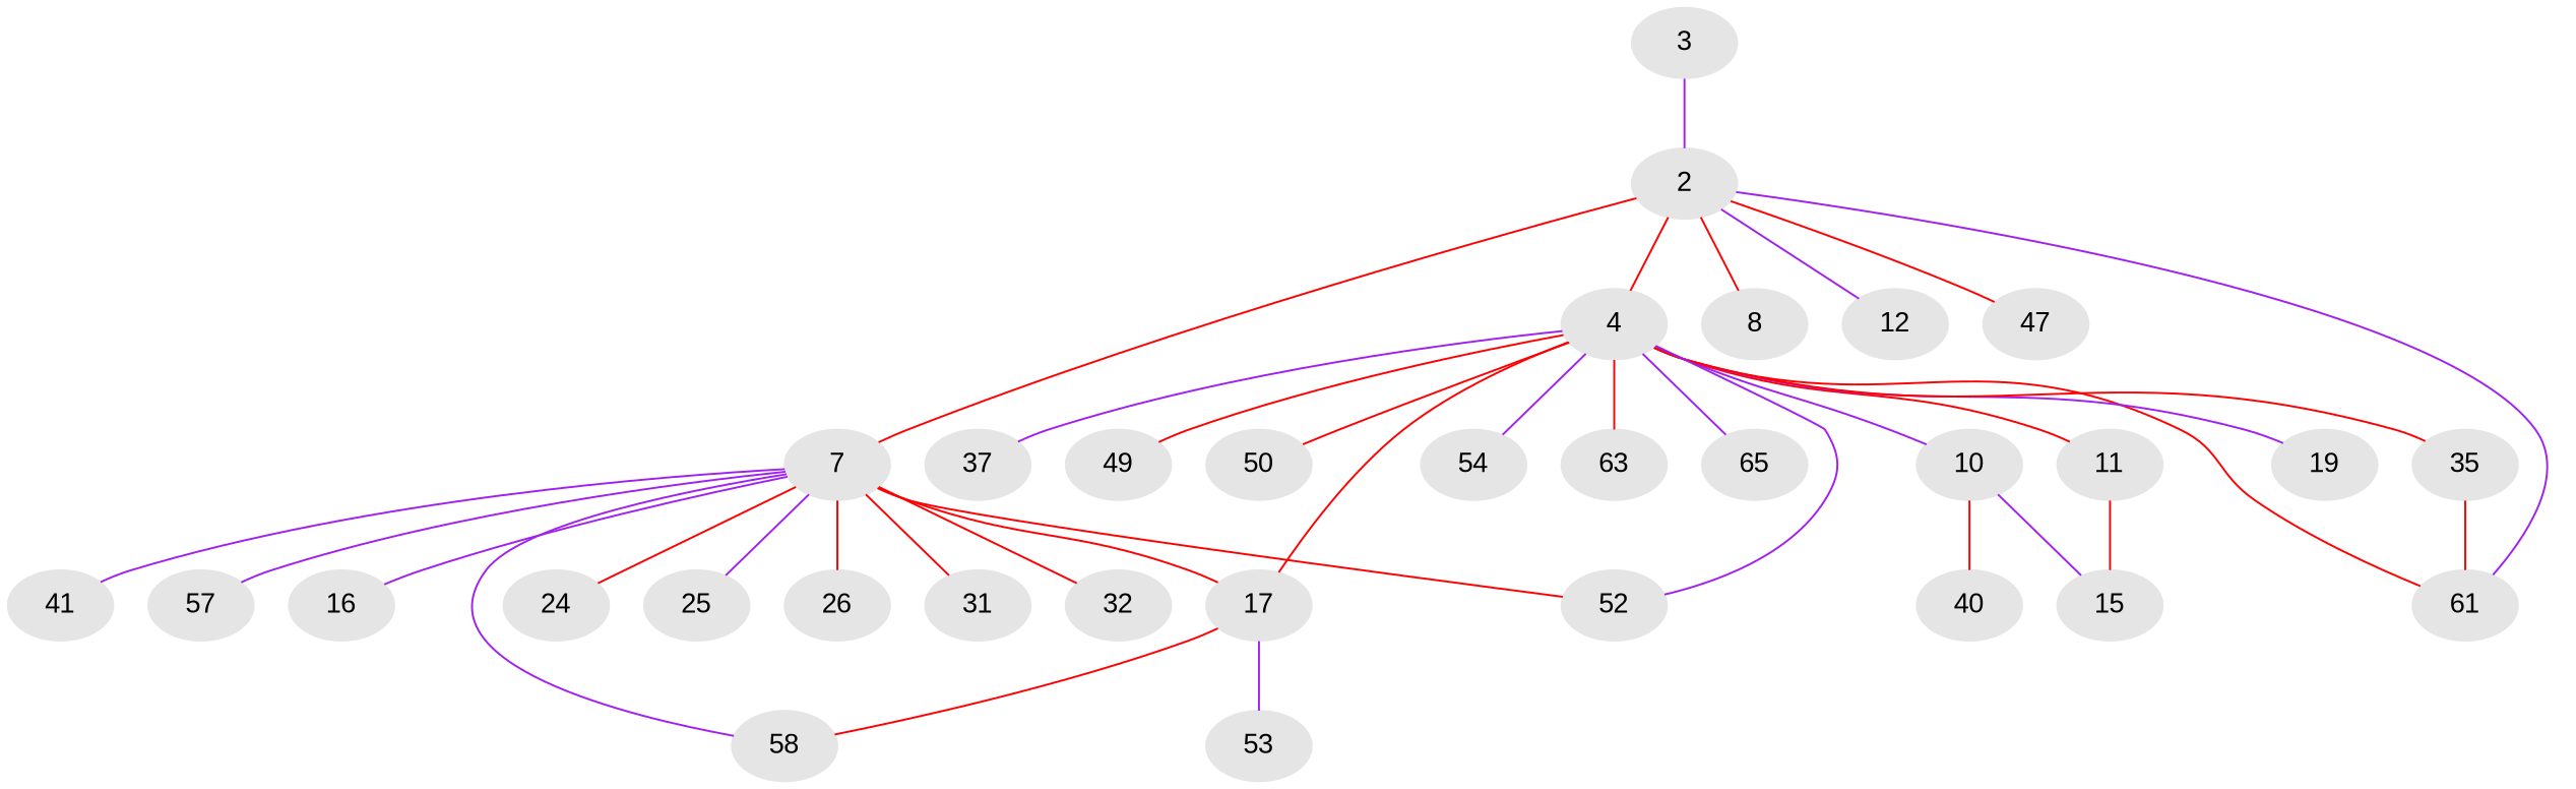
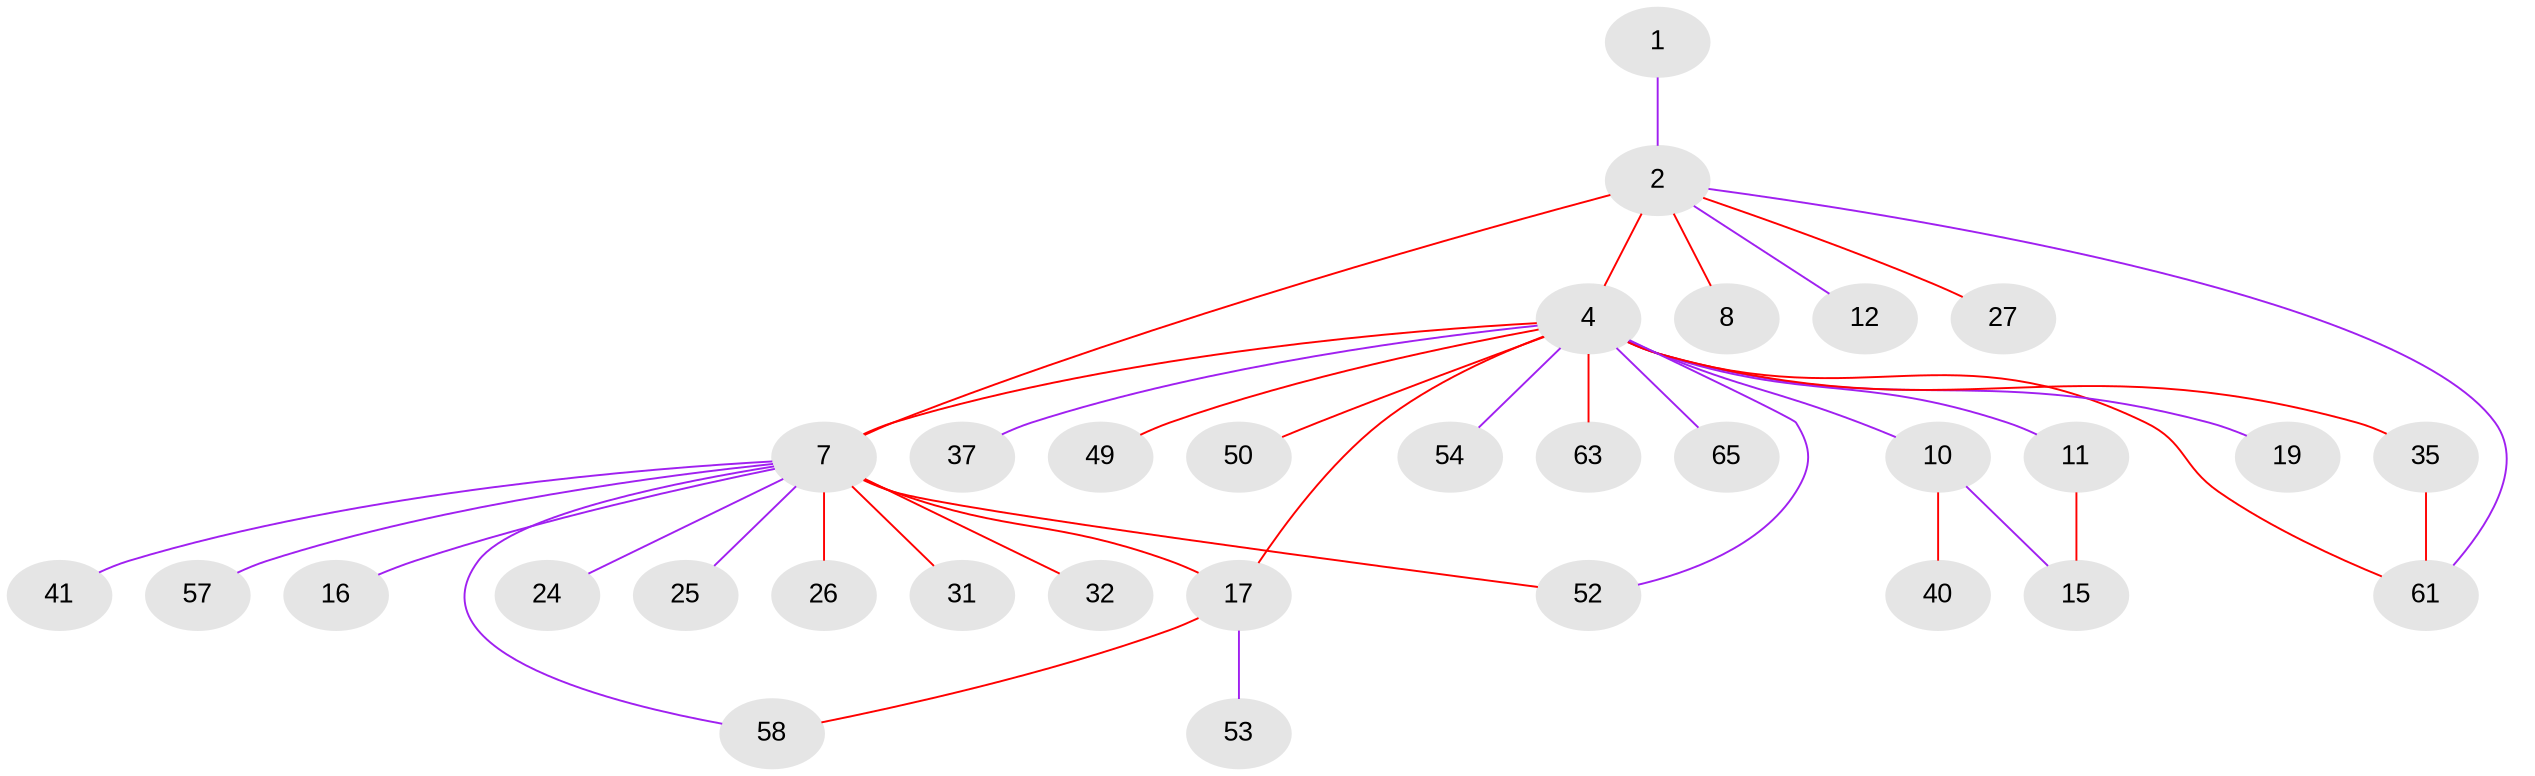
  graph {
    fontname="Liberation Sans"
    node [color=gray90 fontname="Liberation Sans" style=filled]
    edge [color=red fontname="Liberation Sans"]
    2 [super="+3+51+18"]
    4 [super="+5+23+9+6+20+22"]
    7 [super="+21+56+13+33"]
    8
    12
-   27 [label=47]
+   27
    61 [super="+66"]
-   1 [label=3]
+   1
    10 [super="+36"]
    11
    17 [super="+48"]
    19 [super="+39"]
    35
    37
    49
    50
    52
    54
    63
    65
    16 [super="+34+28"]
    24
    25 [super="+60"]
    26
    31 [super="+59"]
    32 [super="+38+47"]
    41 [super="+62"]
    57
    58
    15
    40
    53
    2 -- 4 [weight=2]
    2 -- 7 [weight=2]
    2 -- 8
    2 -- 12 [color=purple]
    2 -- 27
    2 -- 61 [color=purple]
+   4 -- 7
    4 -- 61
    4 -- 10 [color=purple]
-   4 -- 11
+   4 -- 11 [color=purple]
    4 -- 17
    4 -- 19 [color=purple]
    4 -- 35
    4 -- 37 [color=purple]
    4 -- 49
    4 -- 50
    4 -- 52 [color=purple]
    4 -- 54 [color=purple]
    4 -- 63
    4 -- 65 [color=purple]
    7 -- 17
    7 -- 52
    7 -- 16 [color=purple]
-   7 -- 24
+   7 -- 24 [color=purple]
    7 -- 25 [color=purple]
    7 -- 26
    7 -- 31 [weight=4]
    7 -- 32 [weight=2]
    7 -- 41 [color=purple]
    7 -- 57 [color=purple]
    7 -- 58 [color=purple]
    1 -- 2 [color=purple]
    10 -- 15 [color=purple]
    10 -- 40
    11 -- 15
    17 -- 58
    17 -- 53 [color=purple]
    35 -- 61
  }
